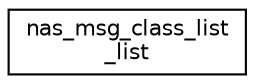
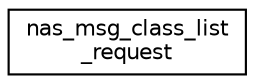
  digraph {
    rankdir=LR
-   n1 [color=black fillcolor=white fontname=Helvetica fontsize=10 height=0.2 label="nas_msg_class_list\l_list" shape=record style=filled width=0.4]
+   n1 [color=black fillcolor=white fontname=Helvetica fontsize=10 height=0.2 label="nas_msg_class_list\l_request" shape=record style=filled width=0.4]
  }
